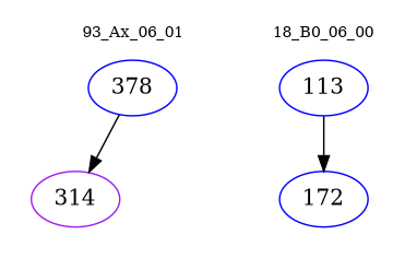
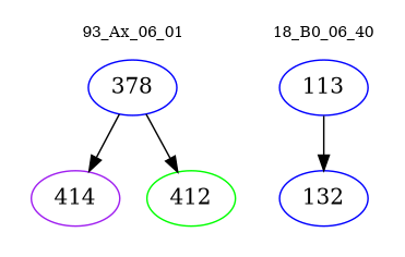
  digraph {
    node [color=blue]
    edge [color=black]
    n1 [label=378]
-   n2 [color=purple label=314]
+   n2 [color=purple label=414]
+   n3 [color=green label=412]
    n4 [label=113]
-   n5 [label=172]
+   n5 [label=132]
    subgraph cluster_1 {
      color=white
      fontsize=10
      label="93_Ax_06_01"
      n1
      n2
+     n3
    }
    subgraph cluster_2 {
      color=white
      fontsize=10
-     label="18_B0_06_00"
+     label="18_B0_06_40"
      n4
      n5
    }
    n1 -> n2
+   n1 -> n3
    n4 -> n5
  }
